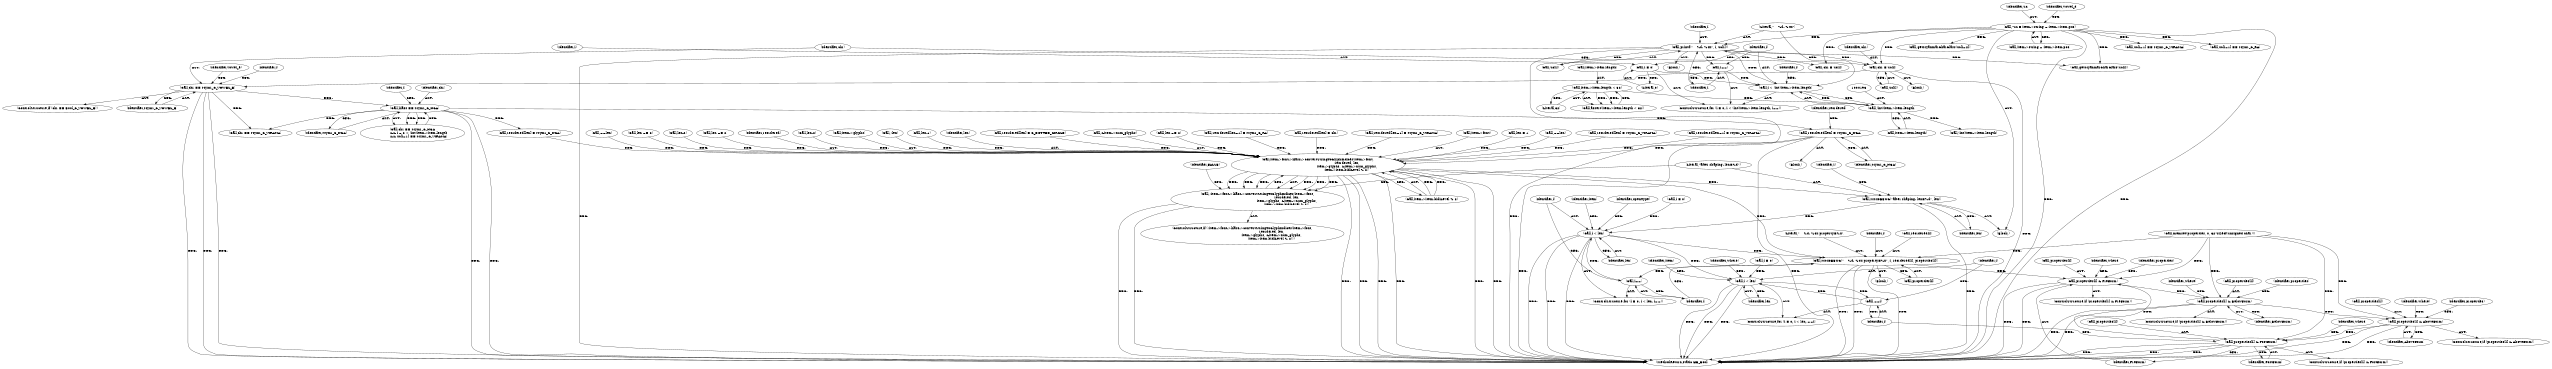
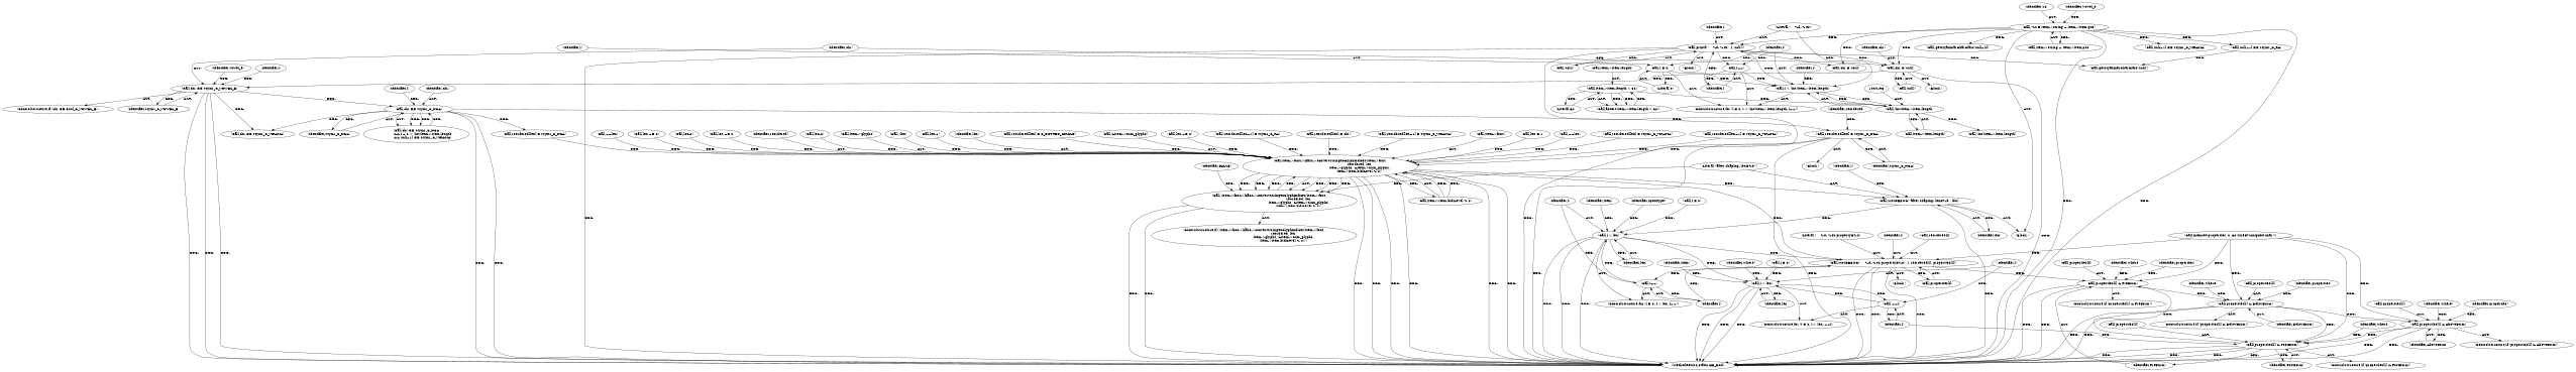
  digraph {
    n1 [label="(Call,reordered[len] = Mymr_C_NGA)"]
    n2 [label="(Call,item->font->klass->convertStringToGlyphIndices(item->font,\n                                                        reordered, len,\n                                                        item->glyphs, &item->num_glyphs,\n                                                        item->item.bidiLevel % 2))"]
    n3 [label="(Block,)"]
    n4 [label="(Identifier,Mymr_C_NGA)"]
    n5 [label="(MethodReturn,static HB_Bool)"]
    n6 [label="(Call,!item->font->klass->convertStringToGlyphIndices(item->font,\n                                                        reordered, len,\n                                                        item->glyphs, &item->num_glyphs,\n                                                        item->item.bidiLevel % 2))"]
    n7 [label="(Call,MMDEBUG(\"after shaping: len=%d\", len))"]
    n8 [label="(Call,MMDEBUG(\"    %d: %4x property=%x\", i, reordered[i], properties[i]))"]
    n9 [label="(Call,item->item.bidiLevel % 2)"]
-   n10 [label="(Call,klass == Mymr_C_NGA)"]
+   n10 [label="(Call,chr == Mymr_C_NGA)"]
    n11 [label="(Call,reordered[len] = Mymr_C_NGA)"]
    n12 [label="(Identifier,Mymr_C_NGA)"]
    n13 [label="(Call,chr == Mymr_C_NGA\n            && i + 2 < (int)item->item.length\n            && uc[i+1] == Mymr_C_VIRAMA)"]
    n14 [label="(Call,chr == Mymr_C_VIRAMA)"]
    n15 [label="(Call,chr == Mymr_C_VOWEL_E)"]
    n16 [label="(Identifier,Mymr_C_VOWEL_E)"]
    n17 [label="(ControlStructure,if (chr == Bool_C_VOWEL_E))"]
    n18 [label="(Call,chr = uc[i])"]
    n19 [label="(Call,uc[i])"]
    n20 [label="(Block,)"]
    n21 [label="(Call,*uc = item->string + item->item.pos)"]
    n22 [label="(Call,printf(\"    %d: %4x\", i, uc[i]))"]
    n23 [label="(Call,getMyanmarCharClass(uc[i+2]))"]
    n24 [label="(Call,getMyanmarCharClass(uc[i]))"]
    n25 [label="(Call,item->string + item->item.pos)"]
    n26 [label="(Call,chr = uc[i])"]
    n27 [label="(Call,uc[i+1] == Mymr_C_RA)"]
    n28 [label="(Call,uc[i+1] == Mymr_C_VIRAMA)"]
    n29 [label="(Block,)"]
    n30 [label="(Call,i++)"]
    n31 [label="(Call,uc[i])"]
    n32 [label="(Block,)"]
    n33 [label="(Call,i < (int)item->item.length)"]
    n34 [label="(ControlStructure,for (i = 0; i < (int)item->item.length; i++))"]
    n35 [label="(Identifier,i)"]
    n36 [label="(Call,(int)item->item.length)"]
    n37 [label="(Call,item->item.length)"]
    n38 [label="(Call,(int)item->item.length)"]
    n39 [label="(Call,i = 0)"]
    n40 [label="(Literal,0)"]
    n41 [label="(Call,item->item.length < 32)"]
    n42 [label="(Call,assert(item->item.length < 32))"]
    n43 [label="(Literal,32)"]
    n44 [label="(ControlStructure,if (!item->font->klass->convertStringToGlyphIndices(item->font,\n                                                        reordered, len,\n                                                        item->glyphs, &item->num_glyphs,\n                                                        item->item.bidiLevel % 2)))"]
    n45 [label="(Call,i < len)"]
    n46 [label="(Identifier,len)"]
    n47 [label="(Call,i++)"]
    n48 [label="(Call,properties[i] & PreForm)"]
    n49 [label="(Call,properties[i])"]
    n50 [label="(Block,)"]
    n51 [label="(Call,i < len)"]
    n52 [label="(ControlStructure,for (i = 0; i < len; i++))"]
    n53 [label="(Identifier,len)"]
    n54 [label="(Call,++i)"]
    n55 [label="(Identifier,len)"]
    n56 [label="(ControlStructure,for (i = 0; i < len; ++i))"]
    n57 [label="(Identifier,i)"]
    n58 [label="(Call,properties[i] & BelowForm)"]
    n59 [label="(ControlStructure,if (properties[i] & PreForm))"]
    n60 [label="(Call,properties[i] & AboveForm)"]
    n61 [label="(ControlStructure,if (properties[i] & BelowForm))"]
    n62 [label="(Identifier,BelowForm)"]
    n63 [label="(Identifier,PreForm)"]
    n64 [label="(Call,properties[i] & PostForm)"]
    n65 [label="(Identifier,AboveForm)"]
    n66 [label="(ControlStructure,if (properties[i] & AboveForm))"]
    n67 [label="(Identifier,PostForm)"]
    n68 [label="(ControlStructure,if (properties[i] & PostForm))"]
    n69 [label="(Identifier,i)"]
    n70 [label="(Identifier,i)"]
    n71 [label="(Identifier,item)"]
    n72 [label="(Call,properties[i])"]
    n73 [label="(Identifier,chr)"]
    n74 [label="(Call,reordered[i])"]
    n75 [label="(Identifier,i)"]
    n76 [label="(Identifier,i)"]
    n77 [label="(Identifier,openType)"]
    n78 [label="(Identifier,where)"]
    n79 [label="(Call,item->item.length)"]
    n80 [label="(Call,item->font)"]
    n81 [label="(Call,len = 1)"]
    n82 [label="(Identifier,properties)"]
    n83 [label="(Identifier,i)"]
    n84 [label="(Identifier,item)"]
    n85 [label="(Call,++len)"]
    n86 [label="(Call,reordered[len] = Mymr_C_VIRAMA)"]
    n87 [label="(Identifier,vowel_e)"]
    n88 [label="(Identifier,i)"]
    n89 [label="(Identifier,where)"]
    n90 [label="(Call,properties[i])"]
    n91 [label="(Identifier,i)"]
    n92 [label="(Call,reordered[len+1] = Mymr_C_VIRAMA)"]
    n93 [label="(Call,properties[i])"]
    n94 [label="(Call,memset(properties, 0, 32*sizeof(unsigned char)))"]
    n95 [label="(Identifier,where)"]
    n96 [label="(Identifier,chr)"]
    n97 [label="(Identifier,properties)"]
    n98 [label="(Identifier,where)"]
    n99 [label="(Call,++len)"]
    n100 [label="(Identifier,uc)"]
    n101 [label="(Call,properties[i])"]
    n102 [label="(Call,len += 2)"]
    n103 [label="(Identifier,i)"]
    n104 [label="(Identifier,properties)"]
    n105 [label="(Call,len-2)"]
    n106 [label="(Call,len += 2)"]
    n107 [label="(Identifier,reordered)"]
    n108 [label="(Call,len-2)"]
    n109 [label="(Call,item->glyphs)"]
    n110 [label="(Call,!len)"]
    n111 [label="(Literal,\"    %d: %4x property=%x\")"]
    n112 [label="(Call,i = 0)"]
    n113 [label="(Identifier,vowel_e)"]
    n114 [label="(Call,len-1)"]
    n115 [label="(Identifier,i)"]
    n116 [label="(Identifier,len)"]
    n117 [label="(Identifier,i)"]
    n118 [label="(Call,reordered[len] = C_DOTTED_CIRCLE)"]
    n119 [label="(Call,i = 0)"]
    n120 [label="(Identifier,chr)"]
    n121 [label="(Identifier,i)"]
    n122 [label="(Identifier,FALSE)"]
    n123 [label="(Call,&item->num_glyphs)"]
    n124 [label="(Literal,\"    %d: %4x\")"]
    n125 [label="(Call,len += 2)"]
    n126 [label="(Literal,\"after shaping: len=%d\")"]
    n127 [label="(Identifier,reordered)"]
    n128 [label="(Call,reordered[len+1] = Mymr_C_RA)"]
    n129 [label="(Call,reordered[len] = chr)"]
    n130 [label="(Identifier,where)"]
    n131 [label="(Call,reordered[len+1] = Mymr_C_VIRAMA)"]
    1000193
    n1 -> n2 [label="DDG: "]
    n1 -> n3 [label="AST: "]
    n1 -> n4 [label="CFG: "]
    n1 -> n5 [label="DDG: "]
    n1 -> n5 [label="DDG: "]
    n2 -> n5 [label="DDG: "]
    n2 -> n5 [label="DDG: "]
    n2 -> n5 [label="DDG: "]
    n2 -> n5 [label="DDG: "]
    n2 -> n5 [label="DDG: "]
    n2 -> n5 [label="DDG: "]
    n2 -> n6 [label="AST: "]
    n2 -> n6 [label="DDG: "]
    n2 -> n6 [label="DDG: "]
    n2 -> n6 [label="DDG: "]
    n2 -> n6 [label="DDG: "]
    n2 -> n6 [label="DDG: "]
    n2 -> n6 [label="DDG: "]
    n2 -> n7 [label="DDG: "]
    n2 -> n8 [label="DDG: "]
    n2 -> n9 [label="CFG: "]
    n4 -> n1 [label="AST: "]
    n6 -> n2 [label="CFG: "]
    n6 -> n5 [label="DDG: "]
    n6 -> n5 [label="DDG: "]
    n6 -> n44 [label="AST: "]
    n7 -> n5 [label="DDG: "]
    n7 -> n29 [label="AST: "]
    n7 -> n45 [label="DDG: "]
    n7 -> n46 [label="CFG: "]
    n8 -> n5 [label="DDG: "]
    n8 -> n5 [label="DDG: "]
    n8 -> n5 [label="DDG: "]
    n8 -> n47 [label="DDG: "]
    n8 -> n48 [label="DDG: "]
    n8 -> n49 [label="CFG: "]
    n8 -> n50 [label="AST: "]
    n9 -> n2 [label="AST: "]
    n9 -> n2 [label="DDG: "]
    n9 -> n2 [label="DDG: "]
    n10 -> n1 [label="DDG: "]
    n10 -> n5 [label="DDG: "]
    n10 -> n5 [label="DDG: "]
    n10 -> n11 [label="DDG: "]
    n10 -> n12 [label="CFG: "]
    n10 -> n13 [label="AST: "]
    n10 -> n13 [label="DDG: "]
    n10 -> n13 [label="DDG: "]
    n10 -> n14 [label="DDG: "]
    n11 -> n2 [label="DDG: "]
    n12 -> n10 [label="AST: "]
    n13 -> n10 [label="CFG: "]
    n15 -> n5 [label="DDG: "]
    n15 -> n5 [label="DDG: "]
    n15 -> n5 [label="DDG: "]
    n15 -> n10 [label="DDG: "]
    n15 -> n14 [label="DDG: "]
    n15 -> n16 [label="CFG: "]
    n15 -> n17 [label="AST: "]
    n16 -> n15 [label="AST: "]
    n18 -> n5 [label="DDG: "]
    n18 -> n15 [label="DDG: "]
    n18 -> n19 [label="CFG: "]
    n18 -> n20 [label="AST: "]
    n19 -> n18 [label="AST: "]
    n21 -> n5 [label="DDG: "]
    n21 -> n5 [label="DDG: "]
    n21 -> n18 [label="DDG: "]
    n21 -> n22 [label="DDG: "]
    n21 -> n23 [label="DDG: "]
-   n21 -> n24 [label="DDG: "]
+   n27 -> n24 [label="DDG: "]
    n21 -> n25 [label="CFG: "]
    n21 -> n26 [label="DDG: "]
    n21 -> n27 [label="DDG: "]
    n21 -> n28 [label="DDG: "]
    n21 -> n29 [label="AST: "]
    n22 -> n5 [label="DDG: "]
    n22 -> n5 [label="DDG: "]
    n22 -> n18 [label="DDG: "]
    n22 -> n24 [label="DDG: "]
    n22 -> n26 [label="DDG: "]
    n22 -> n30 [label="DDG: "]
    n22 -> n31 [label="CFG: "]
    n22 -> n32 [label="AST: "]
    n25 -> n21 [label="AST: "]
    n30 -> n33 [label="DDG: "]
    n30 -> n34 [label="AST: "]
    n30 -> n35 [label="CFG: "]
    n31 -> n22 [label="AST: "]
    n33 -> n22 [label="DDG: "]
    n33 -> n34 [label="AST: "]
    n33 -> n36 [label="CFG: "]
    n35 -> n22 [label="CFG: "]
    n35 -> n30 [label="AST: "]
    n36 -> n33 [label="AST: "]
    n36 -> n33 [label="DDG: "]
    n36 -> n37 [label="CFG: "]
    n36 -> n38 [label="DDG: "]
    n37 -> n36 [label="AST: "]
    n39 -> n33 [label="DDG: "]
    n39 -> n34 [label="AST: "]
    n39 -> n40 [label="CFG: "]
    n40 -> n39 [label="AST: "]
    n41 -> n36 [label="DDG: "]
    n41 -> n42 [label="AST: "]
    n41 -> n42 [label="DDG: "]
    n41 -> n42 [label="DDG: "]
    n41 -> n43 [label="CFG: "]
    n42 -> n41 [label="CFG: "]
    n43 -> n41 [label="AST: "]
    n45 -> n5 [label="DDG: "]
    n45 -> n5 [label="DDG: "]
    n45 -> n5 [label="DDG: "]
    n45 -> n8 [label="DDG: "]
    n45 -> n51 [label="DDG: "]
    n45 -> n52 [label="AST: "]
    n45 -> n53 [label="CFG: "]
    n46 -> n7 [label="AST: "]
    n47 -> n45 [label="DDG: "]
    n47 -> n52 [label="AST: "]
    n47 -> n57 [label="CFG: "]
    n48 -> n5 [label="DDG: "]
    n48 -> n5 [label="DDG: "]
    n48 -> n58 [label="DDG: "]
    n48 -> n59 [label="AST: "]
    n49 -> n8 [label="AST: "]
    n51 -> n5 [label="DDG: "]
    n51 -> n5 [label="DDG: "]
    n51 -> n5 [label="DDG: "]
    n51 -> n54 [label="DDG: "]
    n51 -> n55 [label="CFG: "]
    n51 -> n56 [label="AST: "]
    n53 -> n45 [label="AST: "]
    n54 -> n51 [label="DDG: "]
    n54 -> n56 [label="AST: "]
    n54 -> n69 [label="CFG: "]
    n55 -> n51 [label="AST: "]
    n57 -> n8 [label="CFG: "]
    n57 -> n47 [label="AST: "]
    n58 -> n5 [label="DDG: "]
    n58 -> n5 [label="DDG: "]
    n58 -> n60 [label="DDG: "]
    n58 -> n61 [label="AST: "]
-   n58 -> n62 [label="CFG: "]
+   n58 -> n64 [label="CFG: "]
    n60 -> n5 [label="DDG: "]
    n60 -> n5 [label="DDG: "]
    n60 -> n64 [label="DDG: "]
    n60 -> n65 [label="CFG: "]
    n60 -> n66 [label="AST: "]
    n62 -> n58 [label="AST: "]
    n63 -> n48 [label="AST: "]
    n64 -> n5 [label="DDG: "]
    n64 -> n5 [label="DDG: "]
    n64 -> n5 [label="DDG: "]
    n64 -> n48 [label="DDG: "]
    n64 -> n63 [label="CFG: "]
    n64 -> n67 [label="CFG: "]
    n64 -> n68 [label="AST: "]
    n65 -> n60 [label="AST: "]
    n67 -> n64 [label="AST: "]
    n69 -> n54 [label="AST: "]
    n69 -> n64 [label="CFG: "]
    n70 -> n15 [label="CFG: "]
    n71 -> n45 [label="CFG: "]
    n72 -> n60 [label="AST: "]
    n73 -> n15 [label="AST: "]
    n73 -> n18 [label="CFG: "]
    n74 -> n8 [label="AST: "]
    n75 -> n51 [label="AST: "]
    n75 -> n54 [label="CFG: "]
    n76 -> n33 [label="CFG: "]
    n77 -> n45 [label="CFG: "]
    n78 -> n60 [label="CFG: "]
    n79 -> n41 [label="AST: "]
    n80 -> n2 [label="AST: "]
    n81 -> n2 [label="DDG: "]
    n82 -> n60 [label="CFG: "]
    n83 -> n7 [label="CFG: "]
    n84 -> n51 [label="CFG: "]
    n85 -> n2 [label="DDG: "]
    n86 -> n2 [label="DDG: "]
    n87 -> n15 [label="CFG: "]
    n88 -> n45 [label="AST: "]
    n88 -> n47 [label="CFG: "]
    n89 -> n64 [label="CFG: "]
    n90 -> n64 [label="AST: "]
    n91 -> n10 [label="CFG: "]
    n92 -> n2 [label="DDG: "]
    n93 -> n48 [label="AST: "]
    n94 -> n8 [label="DDG: "]
    n94 -> n48 [label="DDG: "]
    n94 -> n58 [label="DDG: "]
    n94 -> n60 [label="DDG: "]
    n94 -> n64 [label="DDG: "]
    n95 -> n48 [label="CFG: "]
    n96 -> n18 [label="AST: "]
    n97 -> n48 [label="CFG: "]
    n98 -> n51 [label="CFG: "]
    n99 -> n2 [label="DDG: "]
    n100 -> n21 [label="AST: "]
    n101 -> n58 [label="AST: "]
    n102 -> n2 [label="DDG: "]
    n103 -> n22 [label="AST: "]
    n104 -> n58 [label="CFG: "]
    n105 -> n2 [label="DDG: "]
    n106 -> n2 [label="DDG: "]
    n107 -> n2 [label="AST: "]
    n108 -> n2 [label="DDG: "]
    n109 -> n2 [label="AST: "]
    n110 -> n2 [label="DDG: "]
    n111 -> n8 [label="AST: "]
    n112 -> n51 [label="DDG: "]
    n113 -> n21 [label="CFG: "]
    n114 -> n2 [label="DDG: "]
    n115 -> n8 [label="AST: "]
    n116 -> n2 [label="AST: "]
    n117 -> n39 [label="AST: "]
    n118 -> n2 [label="DDG: "]
    n119 -> n45 [label="DDG: "]
    n120 -> n10 [label="AST: "]
    n121 -> n30 [label="CFG: "]
    n121 -> n33 [label="AST: "]
    n121 -> n39 [label="CFG: "]
    n122 -> n6 [label="CFG: "]
    n123 -> n2 [label="AST: "]
    n124 -> n22 [label="AST: "]
    n124 -> n33 [label="CFG: "]
    n125 -> n2 [label="DDG: "]
    n126 -> n6 [label="CFG: "]
    n126 -> n7 [label="AST: "]
    n127 -> n1 [label="CFG: "]
    n128 -> n2 [label="DDG: "]
    n129 -> n2 [label="DDG: "]
    n130 -> n58 [label="CFG: "]
    n131 -> n2 [label="DDG: "]
    1000193 -> n36 [label="AST: "]
  }
